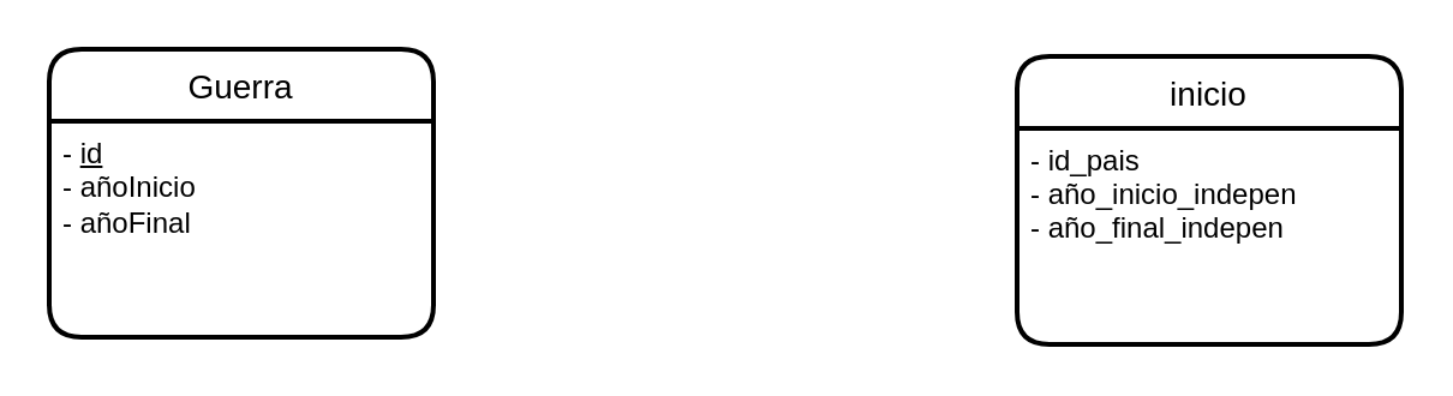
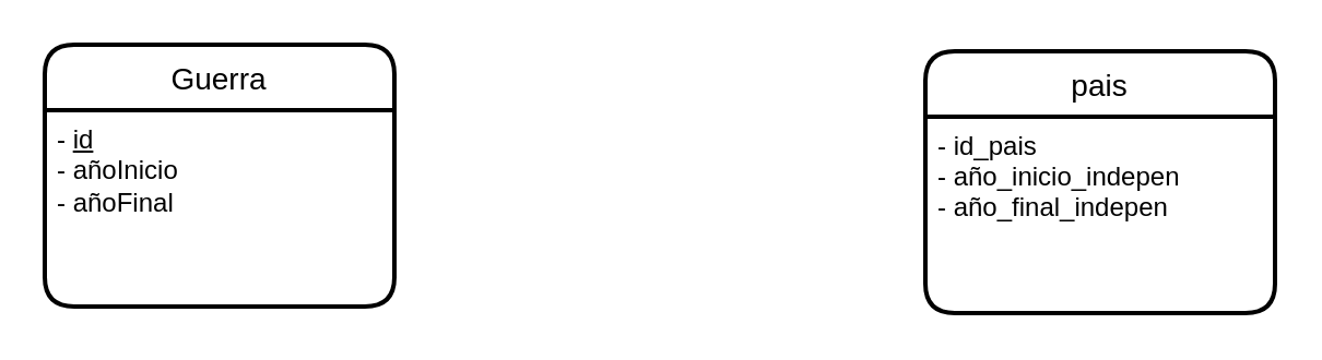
  <mxCell id="0" />
  <mxCell id="1" parent="0" />
  <mxCell id="2" value="Guerra" style="swimlane;childLayout=stackLayout;horizontal=1;startSize=30;horizontalStack=0;rounded=1;fontSize=14;fontStyle=0;strokeWidth=2;resizeParent=0;resizeLast=1;shadow=0;dashed=0;align=center;" vertex="1" parent="1"><mxGeometry x="20" y="20" width="160" height="120" as="geometry" /></mxCell>
  <mxCell id="3" value="- &lt;u&gt;id&lt;/u&gt;&lt;br&gt;- añoInicio&lt;br&gt;- añoFinal" style="align=left;strokeColor=none;fillColor=none;spacingLeft=4;fontSize=12;verticalAlign=top;resizable=0;rotatable=0;part=1;html=1;" vertex="1" parent="2"><mxGeometry y="30" width="160" height="90" as="geometry" /></mxCell>
- <mxCell id="4" value="inicio" style="swimlane;childLayout=stackLayout;horizontal=1;startSize=30;horizontalStack=0;rounded=1;fontSize=14;fontStyle=0;strokeWidth=2;resizeParent=0;resizeLast=1;shadow=0;dashed=0;align=center;" vertex="1" parent="1"><mxGeometry x="423" y="23" width="160" height="120" as="geometry" /></mxCell>
+ <mxCell id="4" value="pais" style="swimlane;childLayout=stackLayout;horizontal=1;startSize=30;horizontalStack=0;rounded=1;fontSize=14;fontStyle=0;strokeWidth=2;resizeParent=0;resizeLast=1;shadow=0;dashed=0;align=center;" vertex="1" parent="1"><mxGeometry x="423" y="23" width="160" height="120" as="geometry" /></mxCell>
  <mxCell id="5" value="- id_pais&#10;- año_inicio_indepen&#10;- año_final_indepen&#10;" style="align=left;strokeColor=none;fillColor=none;spacingLeft=4;fontSize=12;verticalAlign=top;resizable=0;rotatable=0;part=1;" vertex="1" parent="4"><mxGeometry y="30" width="160" height="90" as="geometry" /></mxCell>
